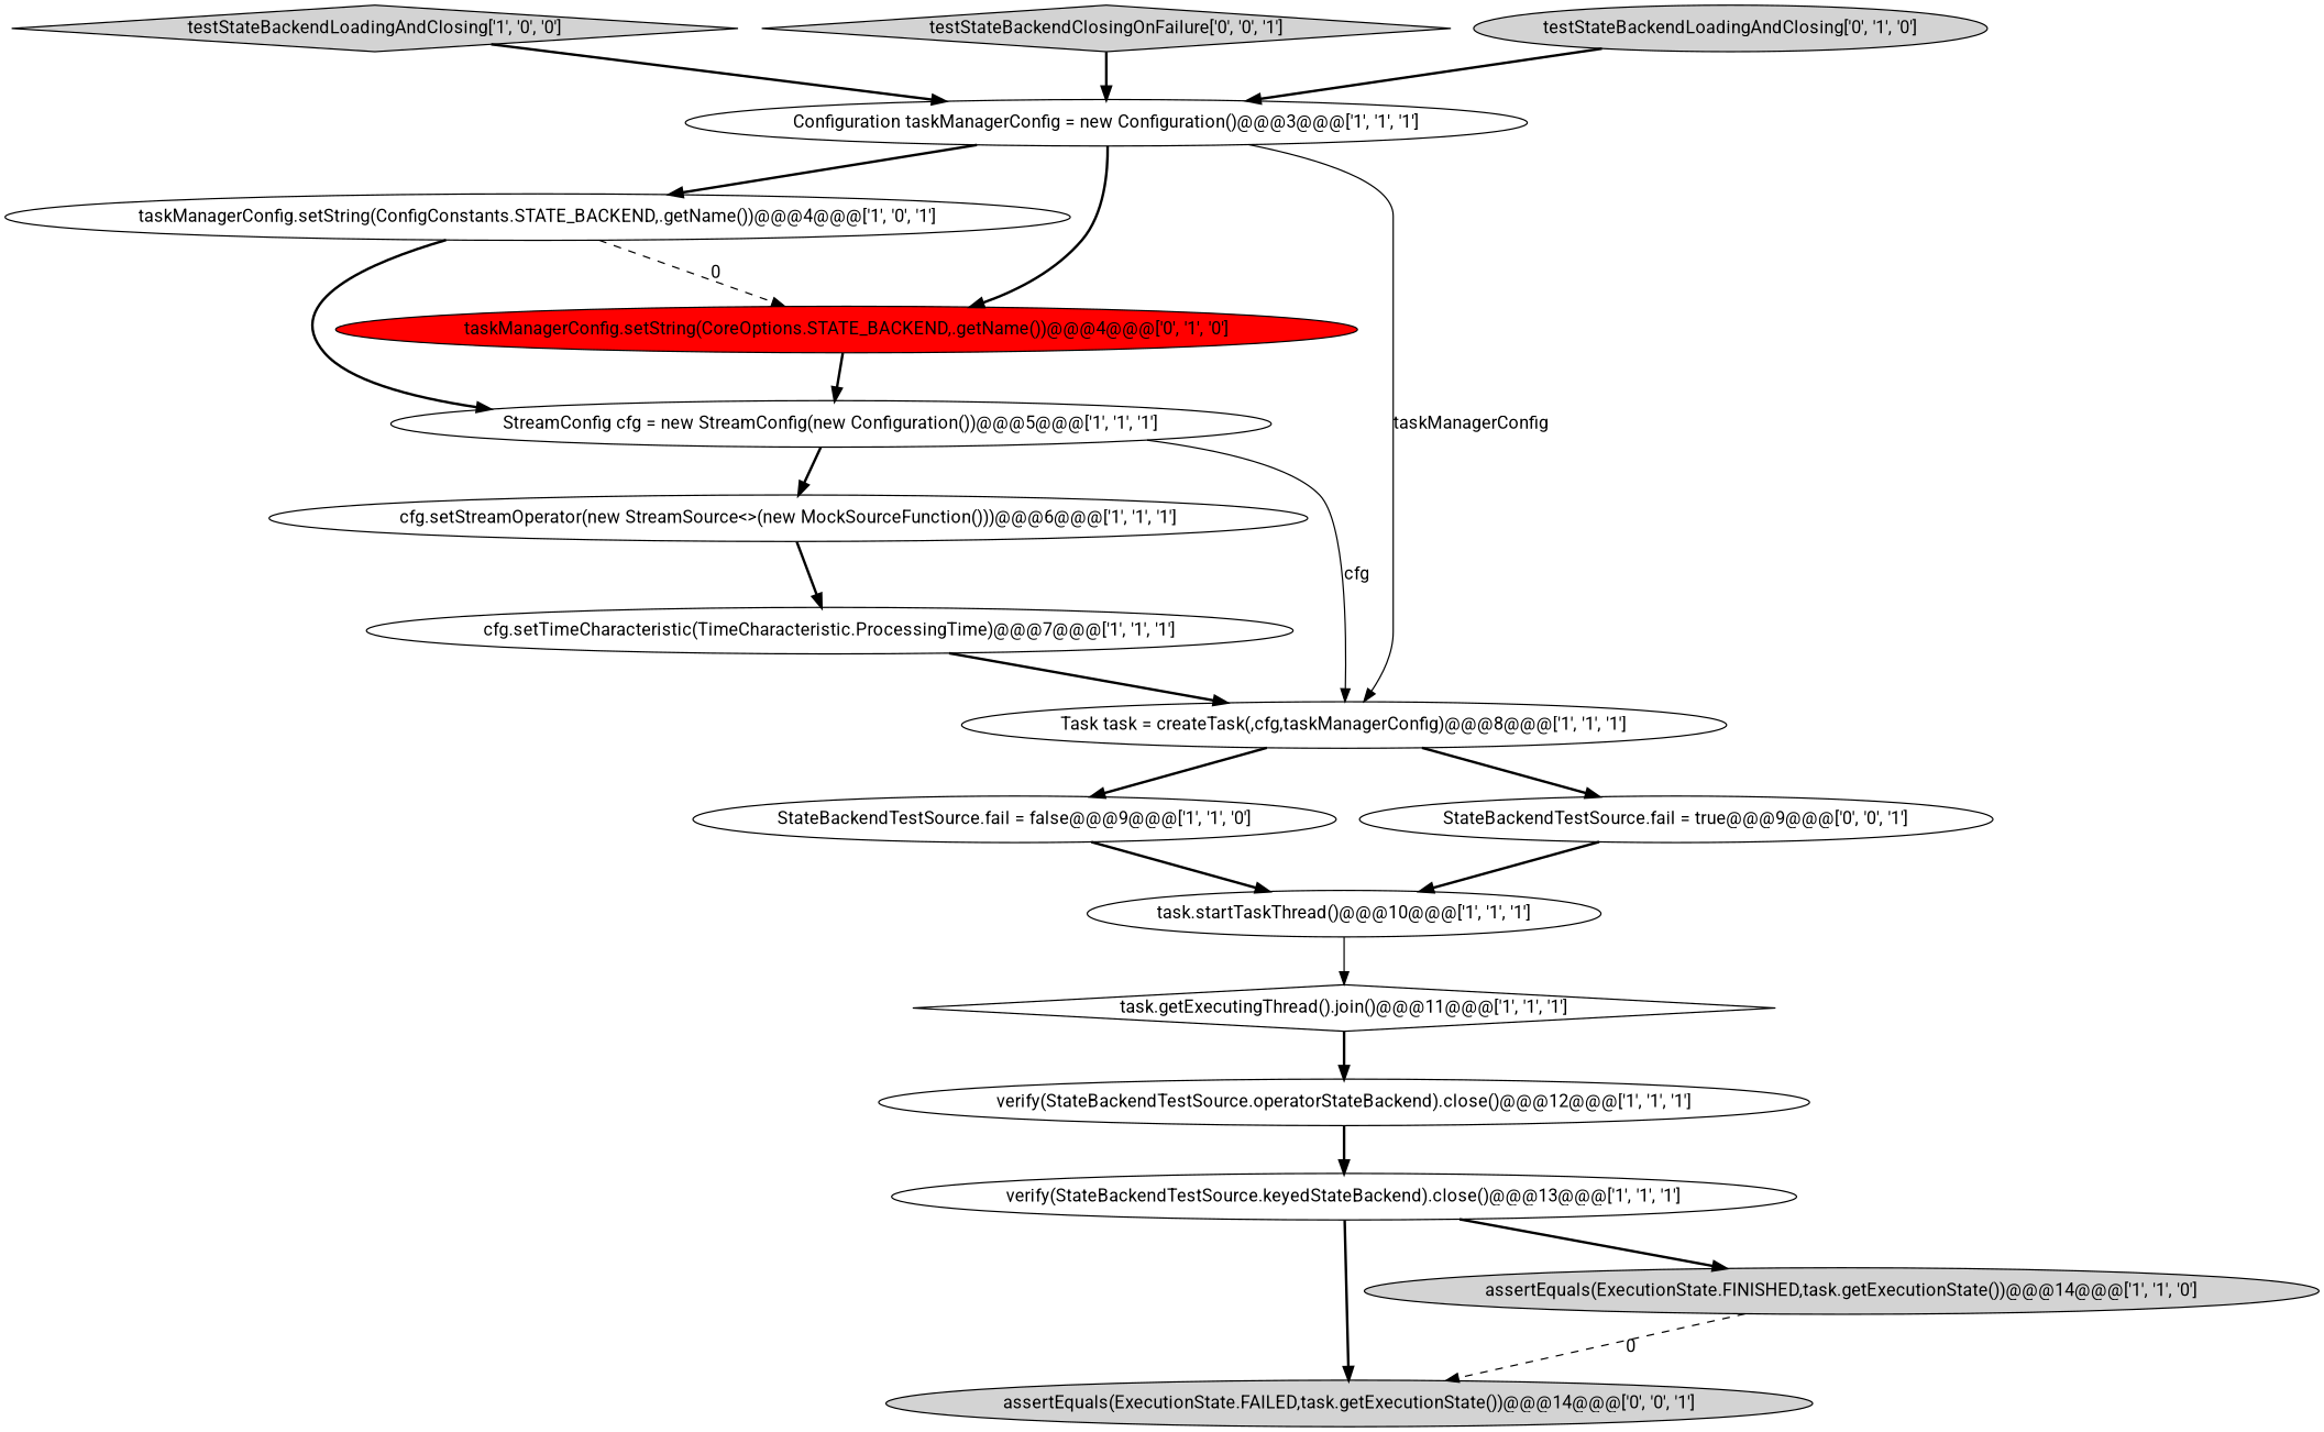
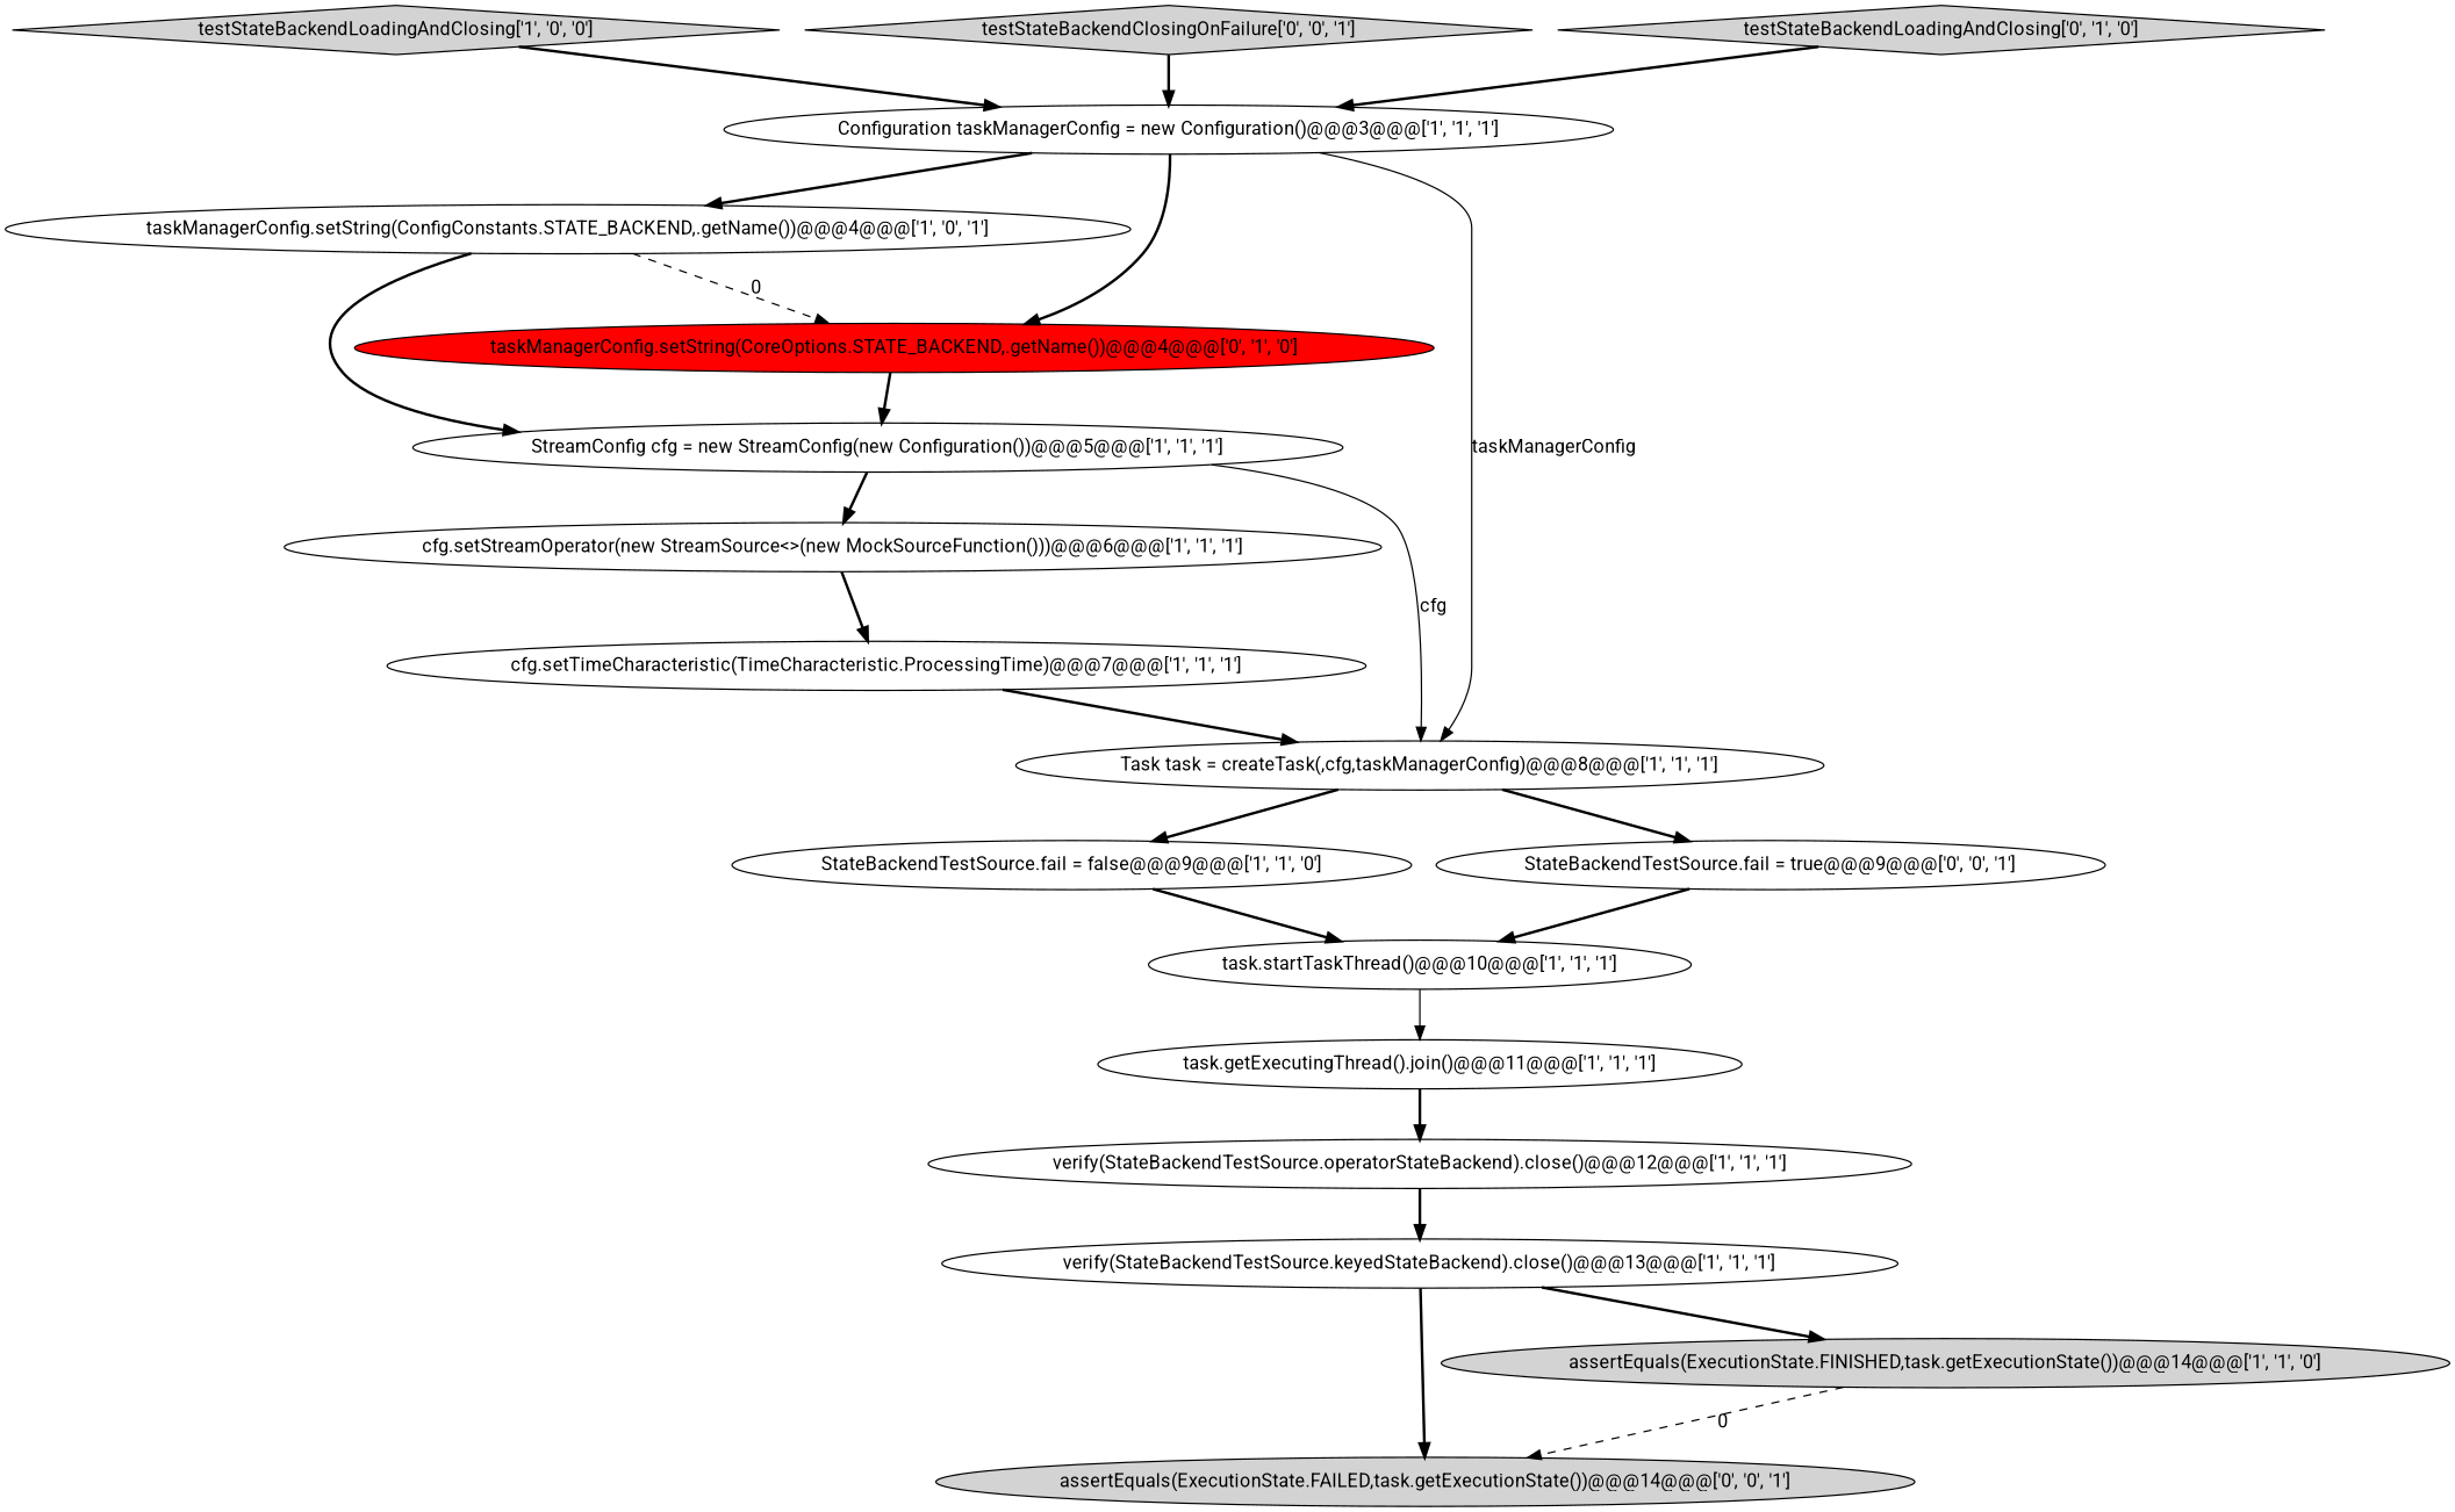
  digraph {
    fontname=Roboto
    node [fillcolor=white fontname=Roboto shape=ellipse style=filled]
    edge [fontname=Roboto style=bold]
    n1 [label="Configuration taskManagerConfig = new Configuration()@@@3@@@['1', '1', '1']"]
    n2 [label="taskManagerConfig.setString(ConfigConstants.STATE_BACKEND,.getName())@@@4@@@['1', '0', '1']"]
    n3 [fillcolor=red label="taskManagerConfig.setString(CoreOptions.STATE_BACKEND,.getName())@@@4@@@['0', '1', '0']"]
    n4 [label="Task task = createTask(,cfg,taskManagerConfig)@@@8@@@['1', '1', '1']"]
    n5 [label="StreamConfig cfg = new StreamConfig(new Configuration())@@@5@@@['1', '1', '1']"]
    n6 [label="StateBackendTestSource.fail = false@@@9@@@['1', '1', '0']"]
    n7 [label="StateBackendTestSource.fail = true@@@9@@@['0', '0', '1']"]
    n8 [label="cfg.setStreamOperator(new StreamSource<>(new MockSourceFunction()))@@@6@@@['1', '1', '1']"]
    n9 [label="cfg.setTimeCharacteristic(TimeCharacteristic.ProcessingTime)@@@7@@@['1', '1', '1']"]
    n10 [label="verify(StateBackendTestSource.operatorStateBackend).close()@@@12@@@['1', '1', '1']"]
    n11 [label="verify(StateBackendTestSource.keyedStateBackend).close()@@@13@@@['1', '1', '1']"]
    n12 [fillcolor=lightgray label="assertEquals(ExecutionState.FAILED,task.getExecutionState())@@@14@@@['0', '0', '1']"]
    n13 [fillcolor=lightgray label="assertEquals(ExecutionState.FINISHED,task.getExecutionState())@@@14@@@['1', '1', '0']"]
    n14 [label="task.startTaskThread()@@@10@@@['1', '1', '1']"]
-   n15 [label="task.getExecutingThread().join()@@@11@@@['1', '1', '1']" shape=diamond]
+   n15 [label="task.getExecutingThread().join()@@@11@@@['1', '1', '1']"]
    n16 [fillcolor=lightgray label="testStateBackendLoadingAndClosing['1', '0', '0']" shape=diamond]
    n17 [fillcolor=lightgray label="testStateBackendClosingOnFailure['0', '0', '1']" shape=diamond]
-   n18 [fillcolor=lightgray label="testStateBackendLoadingAndClosing['0', '1', '0']"]
+   n18 [fillcolor=lightgray label="testStateBackendLoadingAndClosing['0', '1', '0']" shape=diamond]
    n1 -> n2
    n1 -> n3
    n1 -> n4 [label=taskManagerConfig style=solid]
    n2 -> n3 [label=0 style=dashed]
    n2 -> n5
    n3 -> n5
    n4 -> n6
    n4 -> n7
    n5 -> n4 [label=cfg style=solid]
    n5 -> n8
    n6 -> n14
    n7 -> n14
    n8 -> n9
    n9 -> n4
    n10 -> n11
    n11 -> n12
    n11 -> n13
    n13 -> n12 [label=0 style=dashed]
    n14 -> n15 [style=solid]
    n15 -> n10
    n16 -> n1
    n17 -> n1
    n18 -> n1
  }
